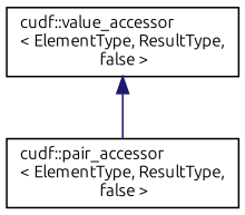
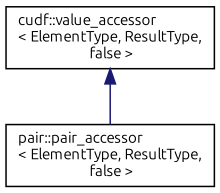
  digraph {
    rankdir=TB
    fontname=Ubuntu
    node [color=black fillcolor=white fontname=Ubuntu fontsize=10 shape=record style=filled]
    n1 [height=0.2 label="cudf::value_accessor\l\< ElementType, ResultType,\l false \>" width=0.4]
-   n2 [height=0.2 label="cudf::pair_accessor\l\< ElementType, ResultType,\l false \>" width=0.4]
+   n2 [height=0.2 label="pair::pair_accessor\l\< ElementType, ResultType,\l false \>" width=0.4]
    n1 -> n2 [color=midnightblue dir=back fontname=Ubuntu fontsize=10 labelfontname=Helvetica labelfontsize=10 style=solid]
  }
